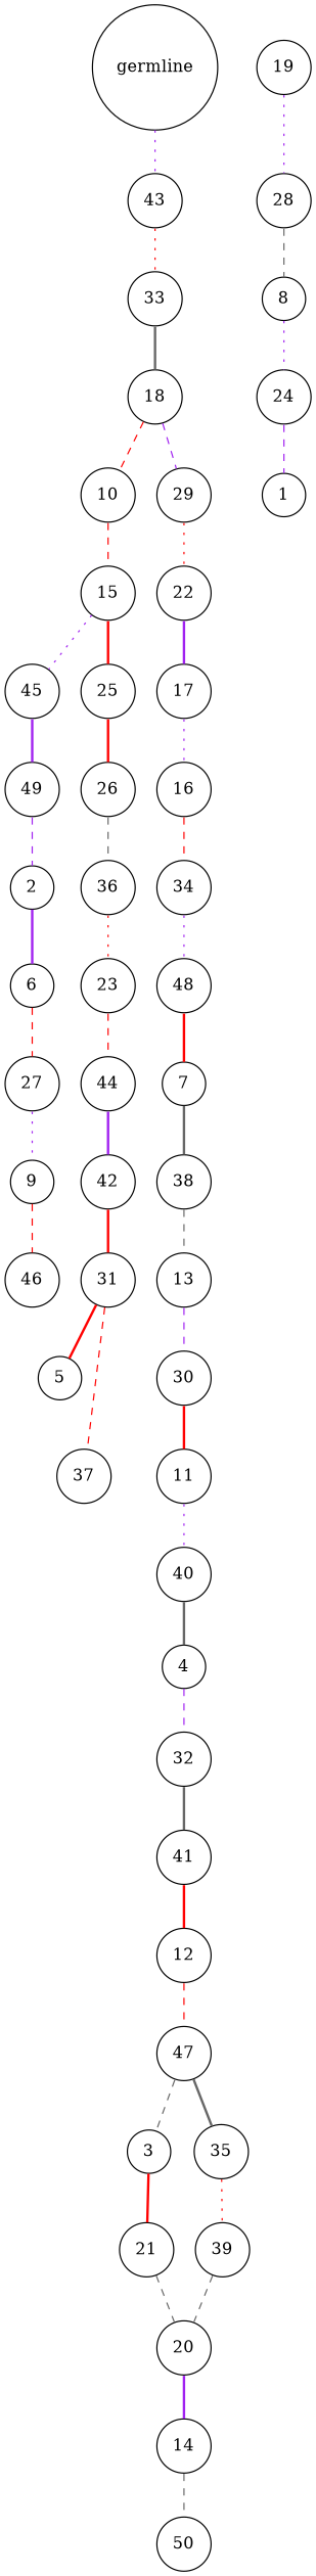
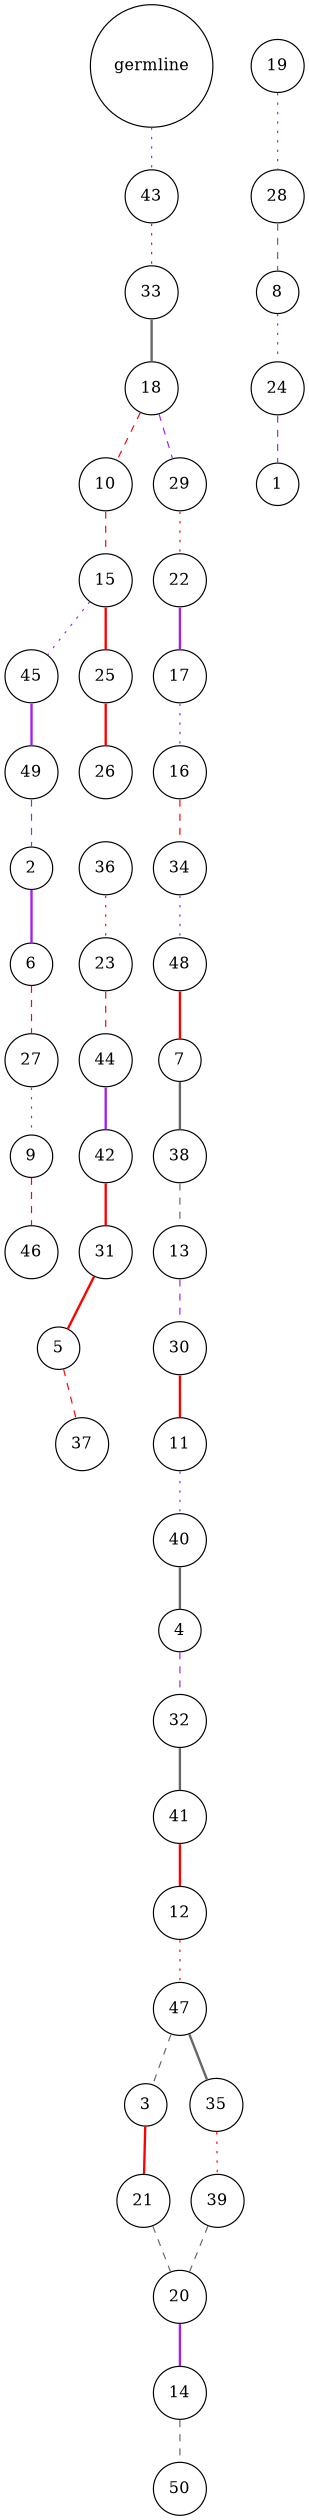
  graph {
    rankdir=UD
    splines=line
    node [shape=circle]
    edge [color=red style=dashed]
    n1 [label=germline]
    n2 [label=43]
    n3 [label=33]
    n4 [label=18]
    n5 [label=10]
    n6 [label=29]
    n7 [label=15]
    n8 [label=22]
    n9 [label=45]
    n10 [label=25]
    n11 [label=49]
    n12 [label=26]
    n13 [label=2]
    n14 [label=6]
    n15 [label=27]
    n16 [label=9]
    n17 [label=46]
    n18 [label=36]
    n19 [label=23]
    n20 [label=44]
    n21 [label=42]
    n22 [label=31]
    n23 [label=5]
    n24 [label=37]
    n25 [label=17]
    n26 [label=16]
    n27 [label=34]
    n28 [label=48]
    n29 [label=7]
    n30 [label=38]
    n31 [label=13]
    n32 [label=30]
    n33 [label=11]
    n34 [label=40]
    n35 [label=4]
    n36 [label=32]
    n37 [label=41]
    n38 [label=12]
    n39 [label=47]
    n40 [label=3]
    n41 [label=35]
    n42 [label=21]
    n43 [label=39]
    n44 [label=20]
    n45 [label=19]
    n46 [label=28]
    n47 [label=8]
    n48 [label=24]
    n49 [label=1]
    n50 [label=14]
    n51 [label=50]
    n1 -- n2 [color=purple style=dotted]
    n2 -- n3 [style=dotted]
    n3 -- n4 [color=gray40 style=bold]
    n4 -- n5
    n4 -- n6 [color=purple]
    n5 -- n7
    n6 -- n8 [style=dotted]
    n7 -- n9 [color=purple style=dotted]
    n7 -- n10 [style=bold]
    n8 -- n25 [color=purple style=bold]
    n9 -- n11 [color=purple style=bold]
    n10 -- n12 [style=bold]
    n11 -- n13 [color=purple]
-   n12 -- n18 [color=gray40]
    n13 -- n14 [color=purple style=bold]
    n14 -- n15
    n15 -- n16 [color=purple style=dotted]
    n16 -- n17
    n18 -- n19 [style=dotted]
    n19 -- n20
    n20 -- n21 [color=purple style=bold]
    n21 -- n22 [style=bold]
    n22 -- n23 [style=bold]
-   n22 -- n24
+   n23 -- n24
    n25 -- n26 [color=purple style=dotted]
    n26 -- n27
    n27 -- n28 [color=purple style=dotted]
    n28 -- n29 [style=bold]
    n29 -- n30 [color=gray40 style=bold]
    n30 -- n31 [color=gray40]
    n31 -- n32 [color=purple]
    n32 -- n33 [style=bold]
    n33 -- n34 [color=purple style=dotted]
    n34 -- n35 [color=gray40 style=bold]
    n35 -- n36 [color=purple]
    n36 -- n37 [color=gray40 style=bold]
    n37 -- n38 [style=bold]
-   n38 -- n39
+   n38 -- n39 [style=dotted]
    n39 -- n40 [color=gray40]
    n39 -- n41 [color=gray40 style=bold]
    n40 -- n42 [style=bold]
    n41 -- n43 [style=dotted]
    n42 -- n44 [color=gray40]
    n43 -- n44 [color=gray40]
    n44 -- n50 [color=purple style=bold]
    n45 -- n46 [color=purple style=dotted]
    n46 -- n47 [color=gray40]
    n47 -- n48 [color=purple style=dotted]
    n48 -- n49 [color=purple]
    n50 -- n51 [color=gray40]
  }
